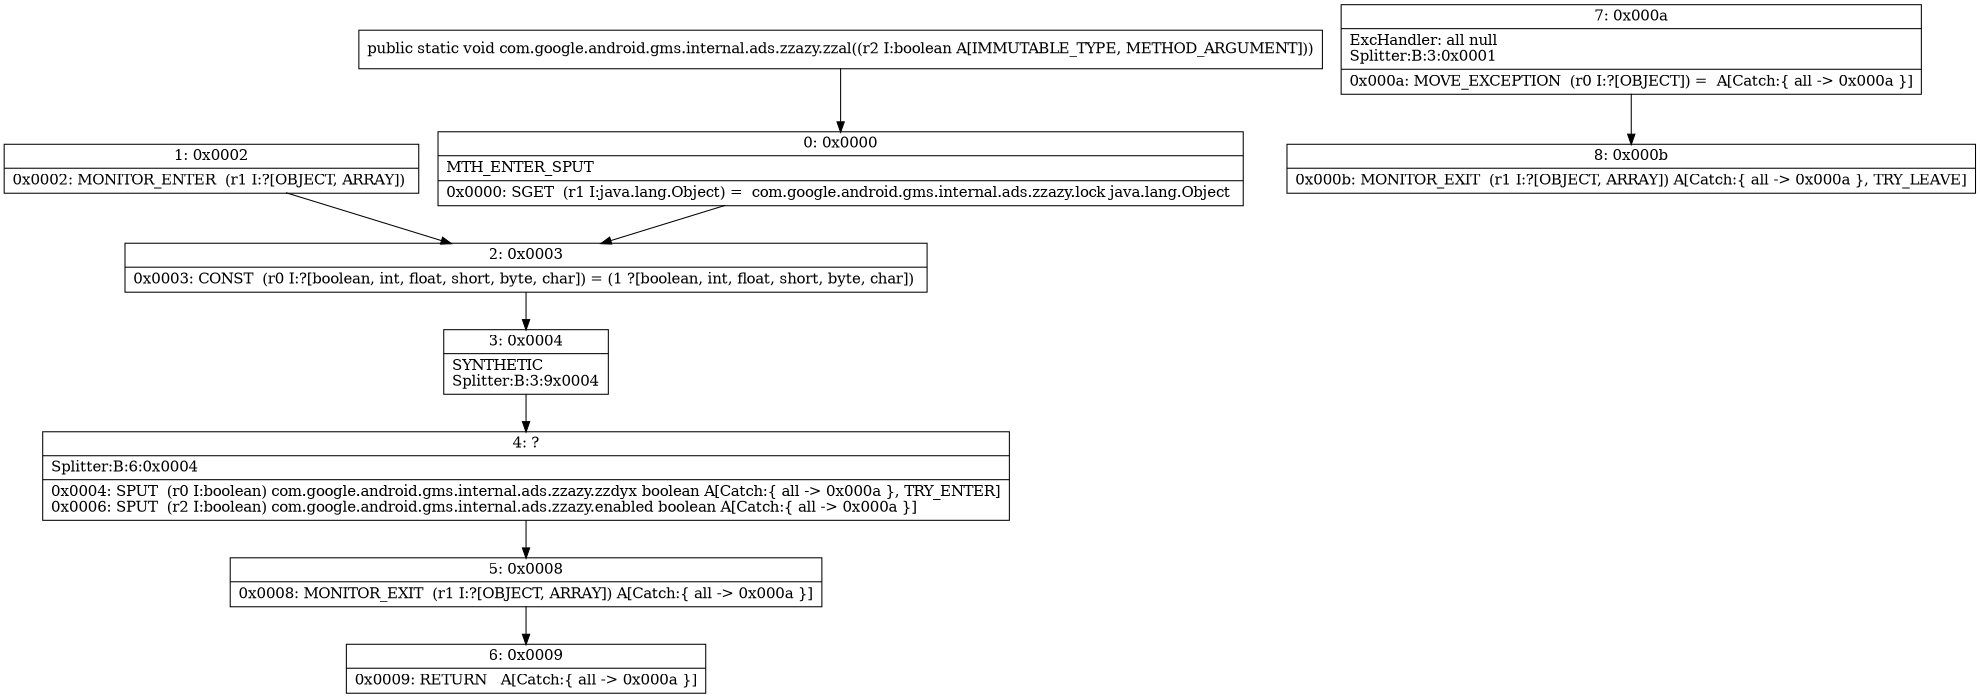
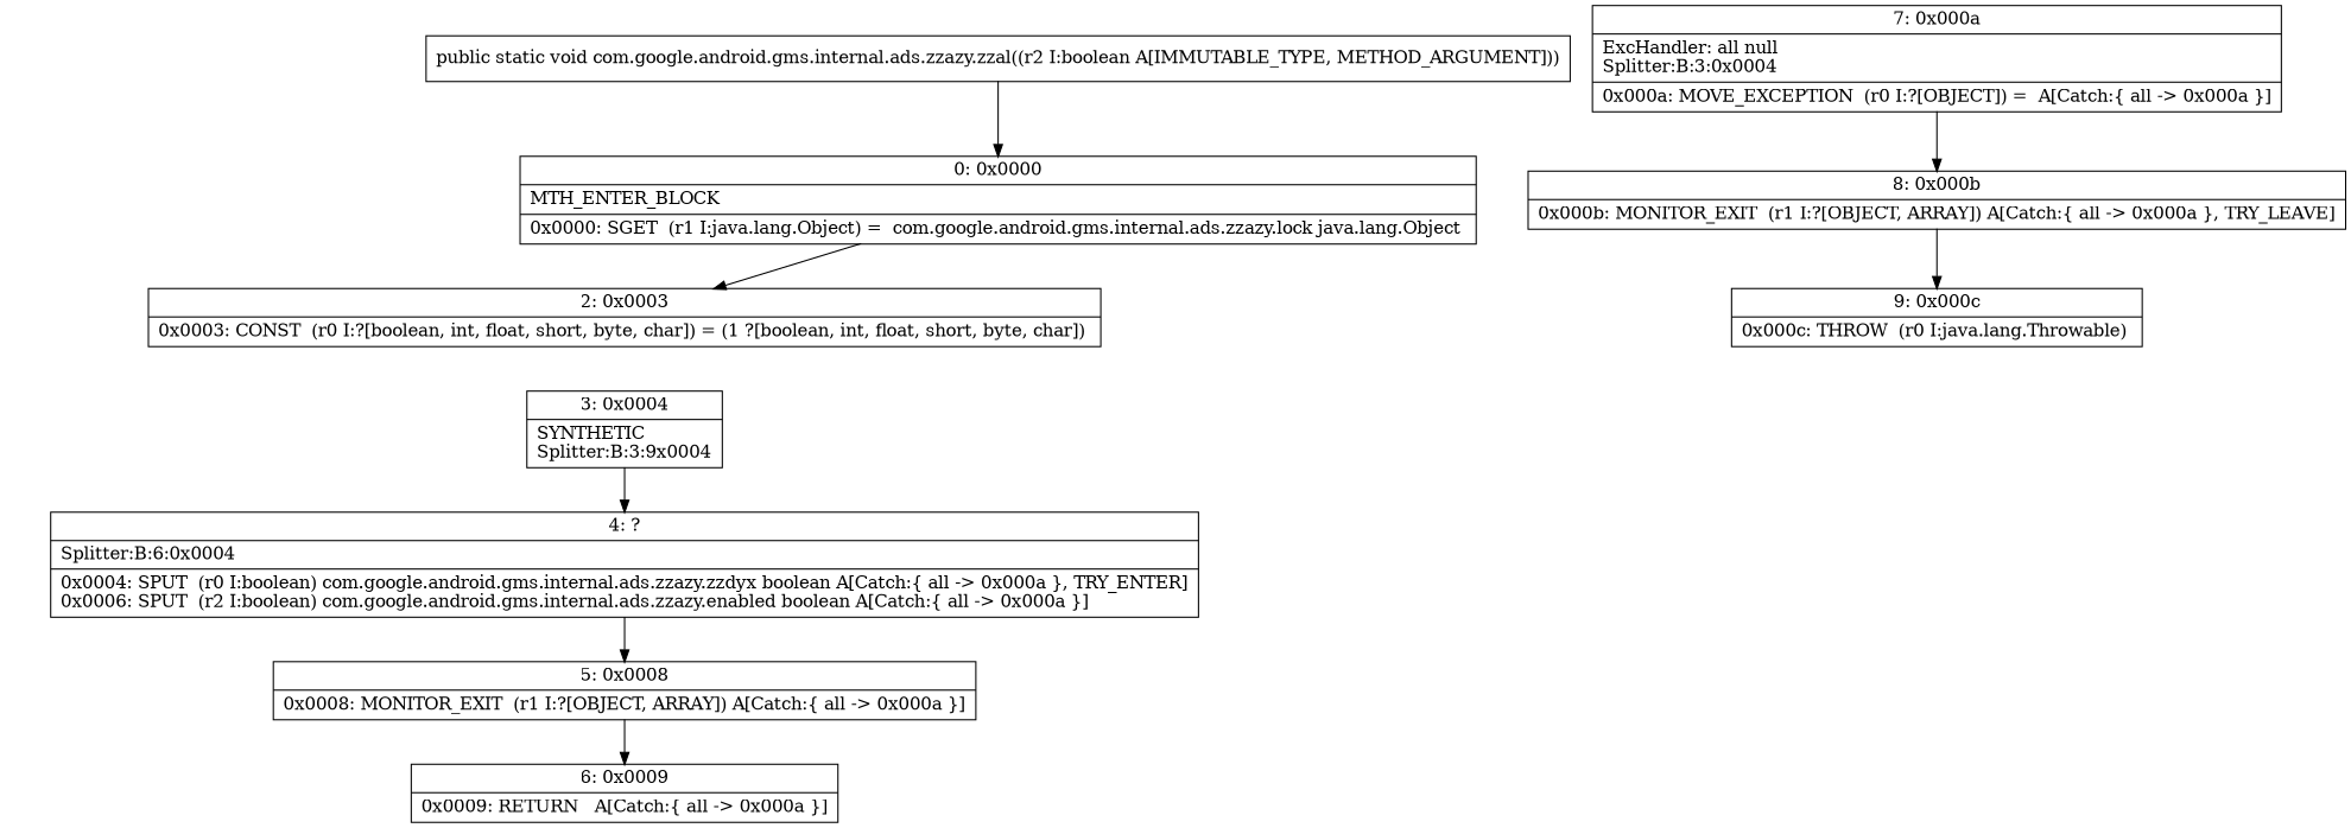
  digraph {
    node [shape=record]
-   n1 [label="{0\:\ 0x0000|MTH_ENTER_SPUT\l|0x0000: SGET  (r1 I:java.lang.Object) =  com.google.android.gms.internal.ads.zzazy.lock java.lang.Object \l}"]
+   n1 [label="{0\:\ 0x0000|MTH_ENTER_BLOCK\l|0x0000: SGET  (r1 I:java.lang.Object) =  com.google.android.gms.internal.ads.zzazy.lock java.lang.Object \l}"]
    n2 [label="{2\:\ 0x0003|0x0003: CONST  (r0 I:?[boolean, int, float, short, byte, char]) = (1 ?[boolean, int, float, short, byte, char]) \l}"]
-   n3 [label="{1\:\ 0x0002|0x0002: MONITOR_ENTER  (r1 I:?[OBJECT, ARRAY]) \l}"]
    n4 [label="{3\:\ 0x0004|SYNTHETIC\lSplitter:B:3:9x0004\l}"]
    n5 [label="{4\:\ ?|Splitter:B:6:0x0004\l|0x0004: SPUT  (r0 I:boolean) com.google.android.gms.internal.ads.zzazy.zzdyx boolean A[Catch:\{ all \-\> 0x000a \}, TRY_ENTER]\l0x0006: SPUT  (r2 I:boolean) com.google.android.gms.internal.ads.zzazy.enabled boolean A[Catch:\{ all \-\> 0x000a \}]\l}"]
    n6 [label="{5\:\ 0x0008|0x0008: MONITOR_EXIT  (r1 I:?[OBJECT, ARRAY]) A[Catch:\{ all \-\> 0x000a \}]\l}"]
-   n7 [label="{7\:\ 0x000a|ExcHandler: all null\lSplitter:B:3:0x0001\l|0x000a: MOVE_EXCEPTION  (r0 I:?[OBJECT]) =  A[Catch:\{ all \-\> 0x000a \}]\l}"]
+   n7 [label="{7\:\ 0x000a|ExcHandler: all null\lSplitter:B:3:0x0004\l|0x000a: MOVE_EXCEPTION  (r0 I:?[OBJECT]) =  A[Catch:\{ all \-\> 0x000a \}]\l}"]
    n8 [label="{8\:\ 0x000b|0x000b: MONITOR_EXIT  (r1 I:?[OBJECT, ARRAY]) A[Catch:\{ all \-\> 0x000a \}, TRY_LEAVE]\l}"]
    n9 [label="{6\:\ 0x0009|0x0009: RETURN   A[Catch:\{ all \-\> 0x000a \}]\l}"]
+   n10 [label="{9\:\ 0x000c|0x000c: THROW  (r0 I:java.lang.Throwable) \l}"]
    n11 [label="{public static void com.google.android.gms.internal.ads.zzazy.zzal((r2 I:boolean A[IMMUTABLE_TYPE, METHOD_ARGUMENT])) }"]
    n1 -> n2
-   n2 -> n4
-   n3 -> n2
    n4 -> n5
    n5 -> n6
    n6 -> n9
    n7 -> n8
+   n8 -> n10
    n11 -> n1
  }
